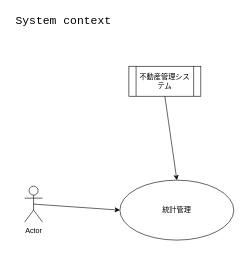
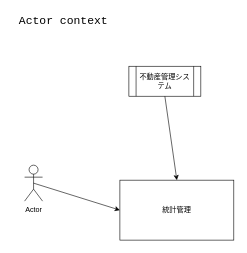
  <mxCell id="0" />
  <mxCell id="1" parent="0" />
  <mxCell id="2" value="不動産管理システム" style="shape=process;whiteSpace=wrap;html=1;backgroundOutline=1;" vertex="1" parent="1"><mxGeometry x="214" y="110" width="120" height="50" as="geometry" /></mxCell>
- <mxCell id="3" value="統計管理" style="ellipse;whiteSpace=wrap;html=1;" vertex="1" parent="1"><mxGeometry x="199" y="300" width="190" height="100" as="geometry" /></mxCell>
+ <mxCell id="3" value="統計管理" style="whiteSpace=wrap;html=1;rounded=0;" vertex="1" parent="1"><mxGeometry x="199" y="300" width="190" height="100" as="geometry" /></mxCell>
  <mxCell id="4" value="" style="endArrow=classic;html=1;exitX=0.5;exitY=1;exitDx=0;exitDy=0;entryX=0.5;entryY=0;entryDx=0;entryDy=0;" edge="1" parent="1" source="2" target="3"><mxGeometry width="50" height="50" relative="1" as="geometry"><mxPoint x="290" y="300" as="sourcePoint" /><mxPoint x="340" y="250" as="targetPoint" /></mxGeometry></mxCell>
- <mxCell id="5" value="Actor" style="shape=umlActor;verticalLabelPosition=bottom;verticalAlign=top;html=1;outlineConnect=0;" vertex="1" parent="1"><mxGeometry x="40" y="310" width="30" height="60" as="geometry" /></mxCell>
+ <mxCell id="5" value="Actor" style="shape=umlActor;verticalLabelPosition=bottom;verticalAlign=top;html=1;outlineConnect=0;" vertex="1" parent="1"><mxGeometry x="40" y="275" width="30" height="60" as="geometry" /></mxCell>
  <mxCell id="6" value="" style="endArrow=classic;html=1;exitX=0.5;exitY=0.5;exitDx=0;exitDy=0;exitPerimeter=0;entryX=0;entryY=0.5;entryDx=0;entryDy=0;" edge="1" parent="1" source="5" target="3"><mxGeometry width="50" height="50" relative="1" as="geometry"><mxPoint x="290" y="400" as="sourcePoint" /><mxPoint x="340" y="350" as="targetPoint" /></mxGeometry></mxCell>
- <mxCell id="7" value="System context" style="text;html=1;strokeColor=none;fillColor=none;align=center;verticalAlign=middle;whiteSpace=wrap;rounded=0;fontSize=19;fontFamily=Courier New;" vertex="1" parent="1"><mxGeometry x="20" y="20" width="170" height="30" as="geometry" /></mxCell>
+ <mxCell id="7" value="Actor context" style="text;html=1;strokeColor=none;fillColor=none;align=center;verticalAlign=middle;whiteSpace=wrap;rounded=0;fontSize=19;fontFamily=Courier New;" vertex="1" parent="1"><mxGeometry x="20" y="20" width="170" height="30" as="geometry" /></mxCell>
